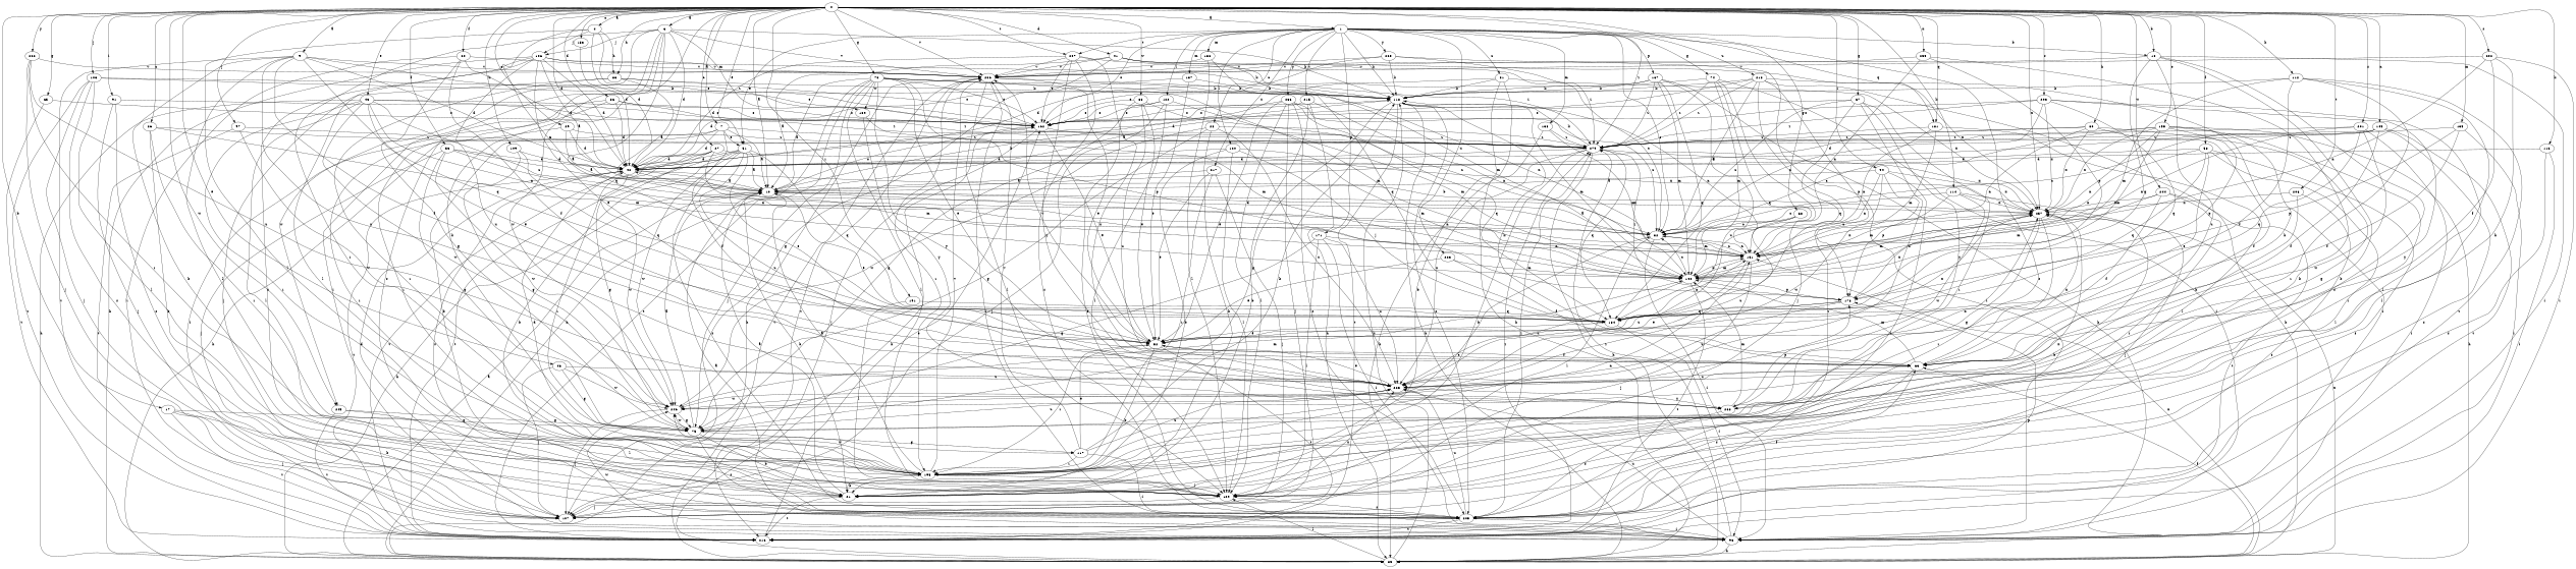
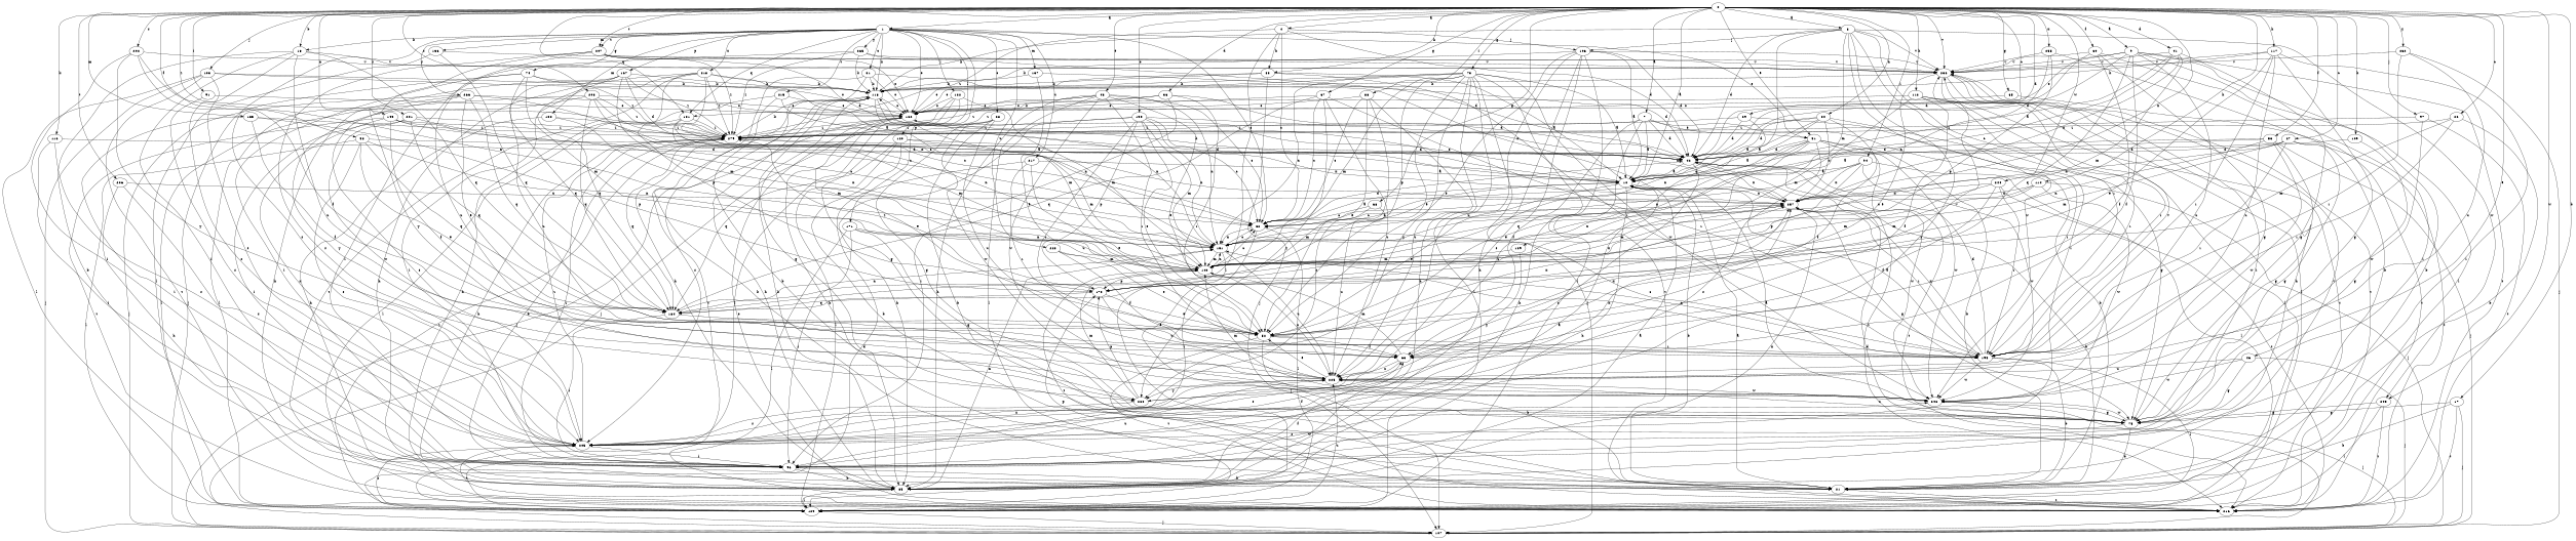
  strict digraph {
    0
    1
    3
    4
    7
    9
    10
    17
    18
    n10 [label=29]
    26
    27
    36
    41
    42
    43
    46
    51
    53
    58
    60
    65
    67
    68
    73
    80
    83
    88
    91
    94
    97
    103
    109
    112
    114
    116
    117
    135
    145
-   153
    155
    181
-   191
    201
    202
    203
    206
    207
    236
    244
    245
    255
    257
    262
    279
    28
    31
    32
    74
    118
    120
    122
    136
    137
    138
    162
    167
    171
    205
    215
    217
    218
    223
    265
    266
    96
    106
    139
    184
    195
    246
    129
    21
    63
    85
    216
    225
    52
    151
    75
    107
    140
    268
    173
    0 -> 1 [label=a]
    0 -> 3 [label=a]
    0 -> 4 [label=a]
    0 -> 7 [label=a]
    0 -> 9 [label=a]
    0 -> 10 [label=a]
    0 -> 17 [label=b]
    0 -> 18 [label=b]
    0 -> n10 [label=c]
    0 -> 26 [label=c]
    0 -> 27 [label=c]
    0 -> 36 [label=d]
    0 -> 41 [label=d]
    0 -> 42 [label=d]
    0 -> 43 [label=e]
    0 -> 46 [label=e]
    0 -> 51 [label=e]
    0 -> 53 [label=f]
    0 -> 58 [label=f]
    0 -> 60 [label=f]
    0 -> 65 [label=g]
    0 -> 67 [label=g]
    0 -> 68 [label=g]
    0 -> 73 [label=g]
    0 -> 80 [label=h]
    0 -> 83 [label=h]
-   0 -> 88 [label=w]
+   0 -> 88 [label=i]
    0 -> 91 [label=i]
    0 -> 94 [label=i]
    0 -> 97 [label=j]
    0 -> 103 [label=j]
    0 -> 109 [label=k]
    0 -> 112 [label=k]
    0 -> 114 [label=k]
    0 -> 116 [label=k]
    0 -> 117 [label=k]
    0 -> 135 [label=m]
    0 -> 145 [label=n]
-   0 -> 153 [label=o]
    0 -> 155 [label=o]
    0 -> 181 [label=q]
-   0 -> 191 [label=r]
    0 -> 201 [label=s]
    0 -> 202 [label=s]
    0 -> 203 [label=s]
    0 -> 206 [label=t]
    0 -> 207 [label=t]
    0 -> 236 [label=v]
    0 -> 244 [label=w]
    0 -> 245 [label=w]
    0 -> 255 [label=x]
    0 -> 257 [label=x]
    0 -> 262 [label=y]
    0 -> 279 [label=z]
    1 -> 18 [label=b]
    1 -> 51 [label=e]
    1 -> 181 [label=q]
    1 -> 207 [label=t]
    1 -> 28 [label=c]
    1 -> 31 [label=c]
    1 -> 32 [label=c]
    1 -> 74 [label=g]
    1 -> 118 [label=k]
    1 -> 120 [label=l]
    1 -> 122 [label=l]
    1 -> 136 [label=m]
    1 -> 137 [label=m]
    1 -> 138 [label=m]
    1 -> 162 [label=o]
    1 -> 167 [label=p]
    1 -> 171 [label=p]
    1 -> 205 [label=s]
    1 -> 215 [label=t]
    1 -> 217 [label=u]
    1 -> 218 [label=u]
    1 -> 223 [label=u]
    1 -> 265 [label=y]
    1 -> 266 [label=y]
    3 -> 42 [label=d]
    3 -> 236 [label=v]
    3 -> 245 [label=w]
    3 -> 118 [label=k]
    3 -> 205 [label=s]
    3 -> 96 [label=i]
    3 -> 106 [label=j]
    3 -> 139 [label=m]
    3 -> 184 [label=q]
    3 -> 195 [label=r]
    3 -> 246 [label=w]
    4 -> 42 [label=d]
    4 -> 83 [label=h]
    4 -> 279 [label=z]
    4 -> 32 [label=c]
    4 -> 106 [label=j]
    4 -> 129 [label=l]
    7 -> 10 [label=a]
    7 -> 42 [label=d]
    7 -> 51 [label=e]
    7 -> 279 [label=z]
    7 -> 21 [label=b]
    7 -> 63 [label=f]
    7 -> 85 [label=h]
    9 -> 42 [label=d]
    9 -> 236 [label=v]
    9 -> 162 [label=o]
    9 -> 184 [label=q]
    9 -> 129 [label=l]
    9 -> 21 [label=b]
    9 -> 63 [label=f]
    9 -> 216 [label=t]
    9 -> 225 [label=u]
    10 -> 257 [label=x]
    10 -> 118 [label=k]
    10 -> 162 [label=o]
    10 -> 21 [label=b]
    10 -> 85 [label=h]
    10 -> 52 [label=e]
    10 -> 151 [label=n]
    17 -> 21 [label=b]
    17 -> 216 [label=t]
    17 -> 75 [label=g]
    17 -> 107 [label=j]
    18 -> 236 [label=v]
    18 -> 205 [label=s]
    18 -> 96 [label=i]
    18 -> 184 [label=q]
    18 -> 21 [label=b]
    18 -> 225 [label=u]
    n10 -> 10 [label=a]
    n10 -> 42 [label=d]
    n10 -> 279 [label=z]
    n10 -> 195 [label=r]
    26 -> 279 [label=z]
    26 -> 195 [label=r]
    26 -> 21 [label=b]
    26 -> 140 [label=m]
    27 -> 42 [label=d]
    27 -> 257 [label=x]
    27 -> 195 [label=r]
    27 -> 216 [label=t]
    27 -> 75 [label=g]
    27 -> 140 [label=m]
    36 -> 42 [label=d]
    36 -> 279 [label=z]
    36 -> 162 [label=o]
    36 -> 96 [label=i]
    36 -> 195 [label=r]
    41 -> 10 [label=a]
    41 -> 236 [label=v]
    41 -> 257 [label=x]
    41 -> 32 [label=c]
    41 -> 75 [label=g]
    41 -> 140 [label=m]
    42 -> 10 [label=a]
-   42 -> 257 [label=b]
+   42 -> 257 [label=x]
    42 -> 205 [label=s]
    42 -> 246 [label=w]
    42 -> 216 [label=t]
    43 -> 279 [label=z]
    43 -> 32 [label=c]
    43 -> 162 [label=o]
    43 -> 195 [label=r]
    43 -> 246 [label=w]
    43 -> 129 [label=l]
    43 -> 85 [label=h]
    43 -> 52 [label=e]
    43 -> 151 [label=n]
    46 -> 246 [label=w]
    46 -> 225 [label=u]
    46 -> 75 [label=g]
    46 -> 107 [label=j]
    51 -> 10 [label=a]
    51 -> 42 [label=d]
    51 -> 205 [label=s]
    51 -> 184 [label=q]
    51 -> 246 [label=w]
    51 -> 21 [label=b]
    51 -> 216 [label=t]
    51 -> 225 [label=u]
    51 -> 52 [label=e]
    53 -> 10 [label=a]
    53 -> 42 [label=d]
    53 -> 246 [label=w]
    53 -> 151 [label=n]
    53 -> 75 [label=g]
    53 -> 107 [label=j]
    58 -> 42 [label=d]
    58 -> 205 [label=s]
    58 -> 184 [label=q]
    58 -> 129 [label=l]
    58 -> 52 [label=e]
    58 -> 151 [label=n]
    60 -> 42 [label=d]
    60 -> 236 [label=v]
    60 -> 96 [label=i]
    60 -> 63 [label=f]
    60 -> 75 [label=g]
    65 -> 162 [label=o]
    65 -> 216 [label=t]
    67 -> 32 [label=c]
    67 -> 162 [label=o]
    67 -> 184 [label=q]
    67 -> 195 [label=r]
    67 -> 225 [label=u]
    67 -> 268 [label=y]
    68 -> 32 [label=c]
    68 -> 225 [label=u]
    68 -> 140 [label=m]
    73 -> 10 [label=a]
    73 -> 118 [label=k]
    73 -> 162 [label=o]
-   73 -> 139 [label=w]
+   73 -> 246 [label=w]
    73 -> 129 [label=l]
    73 -> 85 [label=h]
    73 -> 216 [label=t]
    73 -> 52 [label=e]
    73 -> 151 [label=n]
    73 -> 107 [label=j]
    73 -> 140 [label=m]
    73 -> 268 [label=y]
    73 -> 173 [label=p]
+   80 -> 10 [label=a]
    80 -> 42 [label=d]
    80 -> 257 [label=x]
    80 -> 279 [label=z]
    80 -> 63 [label=f]
    80 -> 151 [label=n]
    80 -> 75 [label=g]
    83 -> 10 [label=a]
    83 -> 118 [label=k]
    83 -> 162 [label=o]
    83 -> 195 [label=r]
    83 -> 107 [label=j]
    88 -> 32 [label=c]
    88 -> 162 [label=o]
    88 -> 205 [label=s]
    88 -> 225 [label=u]
    88 -> 52 [label=e]
    91 -> 162 [label=o]
    91 -> 205 [label=s]
-   91 -> 107 [label=j]
    94 -> 10 [label=a]
    94 -> 257 [label=x]
    94 -> 246 [label=w]
    94 -> 129 [label=l]
    94 -> 151 [label=n]
    94 -> 173 [label=p]
    97 -> 279 [label=z]
    97 -> 246 [label=w]
    97 -> 216 [label=t]
    103 -> 118 [label=k]
    103 -> 162 [label=o]
    103 -> 205 [label=s]
    103 -> 129 [label=l]
    103 -> 216 [label=t]
    103 -> 107 [label=j]
    109 -> 42 [label=d]
-   109 -> 184 [label=q]
    109 -> 75 [label=g]
-   112 -> 118 [label=k]
+   112 -> 181 [label=k]
    112 -> 195 [label=r]
    112 -> 129 [label=l]
    112 -> 63 [label=f]
    112 -> 216 [label=t]
    112 -> 140 [label=m]
    114 -> 257 [label=x]
    114 -> 32 [label=c]
    114 -> 246 [label=w]
    114 -> 107 [label=j]
    114 -> 140 [label=m]
    116 -> 42 [label=d]
    116 -> 205 [label=s]
    116 -> 96 [label=i]
    117 -> 236 [label=v]
    117 -> 118 [label=k]
    117 -> 96 [label=i]
    117 -> 195 [label=r]
    117 -> 225 [label=u]
    117 -> 52 [label=e]
-   75 -> 117 [label=g]
+   117 -> 75 [label=g]
    135 -> 279 [label=z]
    135 -> 96 [label=i]
    135 -> 63 [label=f]
    135 -> 173 [label=p]
    145 -> 10 [label=a]
    145 -> 279 [label=z]
    145 -> 32 [label=c]
    145 -> 205 [label=s]
    145 -> 63 [label=f]
    145 -> 216 [label=t]
-   153 -> 42 [label=d]
    155 -> 257 [label=x]
    155 -> 279 [label=z]
    155 -> 32 [label=c]
    155 -> 195 [label=r]
    155 -> 85 [label=h]
-   155 -> 52 [label=h]
+   155 -> 52 [label=e]
    155 -> 151 [label=n]
    155 -> 140 [label=m]
    155 -> 173 [label=p]
    181 -> 279 [label=z]
    181 -> 129 [label=l]
    181 -> 151 [label=n]
    181 -> 140 [label=m]
-   191 -> 184 [label=q]
-   191 -> 129 [label=l]
    201 -> 279 [label=z]
    201 -> 96 [label=i]
    201 -> 184 [label=q]
    201 -> 246 [label=w]
    201 -> 151 [label=n]
    202 -> 236 [label=v]
    202 -> 96 [label=i]
    202 -> 63 [label=f]
    202 -> 151 [label=n]
-   202 -> 268 [label=h]
+   202 -> 268 [label=y]
    203 -> 257 [label=x]
    203 -> 279 [label=z]
    203 -> 32 [label=c]
    203 -> 162 [label=o]
    203 -> 184 [label=q]
    203 -> 129 [label=l]
    203 -> 268 [label=y]
    206 -> 257 [label=x]
    206 -> 205 [label=s]
-   206 -> 225 [label=h]
+   206 -> 85 [label=h]
    207 -> 42 [label=d]
    207 -> 236 [label=v]
    207 -> 279 [label=z]
    207 -> 162 [label=o]
    207 -> 205 [label=s]
    207 -> 225 [label=u]
    207 -> 268 [label=y]
    236 -> 118 [label=k]
    236 -> 96 [label=i]
    236 -> 195 [label=r]
    236 -> 129 [label=l]
    236 -> 85 [label=h]
-   236 -> 216 [label=t]
+   216 -> 236 [label=t]
    236 -> 52 [label=e]
    244 -> 257 [label=x]
    244 -> 195 [label=r]
    244 -> 63 [label=f]
    244 -> 216 [label=t]
    244 -> 140 [label=m]
    245 -> 129 [label=l]
    245 -> 216 [label=t]
    245 -> 75 [label=g]
    255 -> 236 [label=v]
    255 -> 21 [label=b]
    255 -> 151 [label=n]
    255 -> 173 [label=p]
    257 -> 32 [label=c]
    257 -> 195 [label=r]
    257 -> 21 [label=b]
    257 -> 75 [label=g]
    257 -> 140 [label=m]
    262 -> 236 [label=v]
    262 -> 195 [label=r]
    262 -> 225 [label=u]
    262 -> 107 [label=j]
    279 -> 42 [label=d]
    279 -> 257 [label=x]
    279 -> 118 [label=k]
    279 -> 184 [label=q]
    279 -> 21 [label=b]
    279 -> 85 [label=h]
-   279 -> 225 [label=u]
    28 -> 279 [label=z]
    28 -> 246 [label=w]
    28 -> 21 [label=b]
    28 -> 225 [label=u]
    28 -> 75 [label=g]
    31 -> 257 [label=x]
    31 -> 118 [label=k]
    31 -> 162 [label=o]
    31 -> 21 [label=b]
    31 -> 85 [label=h]
    32 -> 10 [label=a]
    32 -> 42 [label=d]
    32 -> 96 [label=i]
    32 -> 129 [label=l]
    32 -> 151 [label=n]
    74 -> 279 [label=z]
    74 -> 118 [label=k]
    74 -> 96 [label=i]
    74 -> 184 [label=q]
    74 -> 107 [label=j]
    74 -> 140 [label=m]
    118 -> 162 [label=o]
    118 -> 205 [label=s]
    118 -> 85 [label=h]
    118 -> 216 [label=t]
    118 -> 151 [label=n]
    118 -> 75 [label=g]
    118 -> 140 [label=m]
    120 -> 42 [label=d]
-   120 -> 184 [label=j]
+   120 -> 184 [label=q]
    120 -> 129 [label=l]
    120 -> 21 [label=b]
    120 -> 140 [label=m]
    122 -> 162 [label=o]
    122 -> 129 [label=l]
    122 -> 75 [label=g]
    122 -> 107 [label=j]
    122 -> 140 [label=m]
    136 -> 236 [label=v]
    136 -> 184 [label=q]
    136 -> 129 [label=l]
    137 -> 42 [label=d]
    137 -> 118 [label=k]
    137 -> 52 [label=e]
    138 -> 279 [label=z]
    138 -> 85 [label=h]
    138 -> 140 [label=m]
    162 -> 279 [label=z]
    162 -> 85 [label=h]
    162 -> 52 [label=e]
    162 -> 107 [label=j]
    167 -> 42 [label=d]
    167 -> 279 [label=z]
    167 -> 118 [label=k]
    167 -> 184 [label=q]
    167 -> 85 [label=h]
    167 -> 225 [label=u]
    167 -> 140 [label=m]
    171 -> 96 [label=i]
    171 -> 129 [label=l]
-   171 -> 225 [label=u]
+   171 -> 140 [label=u]
    171 -> 151 [label=n]
    171 -> 75 [label=g]
    205 -> 279 [label=z]
    205 -> 96 [label=i]
    205 -> 63 [label=f]
    205 -> 216 [label=t]
    205 -> 225 [label=u]
    215 -> 162 [label=o]
    215 -> 21 [label=b]
    215 -> 85 [label=h]
    215 -> 151 [label=n]
    217 -> 10 [label=a]
    217 -> 195 [label=r]
    217 -> 52 [label=e]
-   217 -> 107 [label=j]
+   217 -> 107 [label=d]
    218 -> 10 [label=a]
    218 -> 279 [label=z]
    218 -> 32 [label=c]
    218 -> 118 [label=k]
    218 -> 96 [label=i]
    218 -> 85 [label=h]
    218 -> 216 [label=t]
    218 -> 173 [label=p]
    223 -> 63 [label=f]
    223 -> 52 [label=e]
    223 -> 140 [label=m]
    265 -> 42 [label=d]
    265 -> 236 [label=v]
    265 -> 279 [label=z]
    265 -> 118 [label=k]
    265 -> 96 [label=i]
    266 -> 32 [label=c]
    266 -> 162 [label=o]
    266 -> 205 [label=s]
    266 -> 184 [label=q]
    266 -> 129 [label=l]
    266 -> 52 [label=e]
    266 -> 107 [label=j]
    96 -> 10 [label=a]
    96 -> 279 [label=z]
    96 -> 246 [label=w]
+   96 -> 21 [label=b]
    96 -> 85 [label=h]
    96 -> 225 [label=u]
    106 -> 10 [label=a]
    106 -> 42 [label=d]
    106 -> 236 [label=v]
    106 -> 118 [label=k]
    106 -> 205 [label=s]
    106 -> 129 [label=l]
    106 -> 85 [label=h]
    106 -> 225 [label=u]
    106 -> 52 [label=e]
    139 -> 140 [label=m]
    139 -> 268 [label=y]
    184 -> 96 [label=i]
    184 -> 52 [label=e]
    184 -> 151 [label=n]
    195 -> 10 [label=a]
    195 -> 42 [label=d]
    195 -> 236 [label=v]
    195 -> 257 [label=x]
    195 -> 32 [label=c]
    195 -> 246 [label=w]
    195 -> 129 [label=l]
    195 -> 21 [label=b]
    195 -> 151 [label=n]
    246 -> 75 [label=g]
    246 -> 107 [label=j]
    246 -> 140 [label=m]
    129 -> 205 [label=s]
    129 -> 225 [label=u]
    129 -> 107 [label=j]
    21 -> 10 [label=a]
    21 -> 216 [label=t]
    63 -> 257 [label=x]
-   63 -> 118 [label=k]
    63 -> 205 [label=s]
    63 -> 225 [label=u]
    63 -> 140 [label=m]
    85 -> 10 [label=a]
    85 -> 236 [label=v]
    85 -> 257 [label=x]
    85 -> 118 [label=k]
    85 -> 129 [label=l]
    85 -> 63 [label=f]
    85 -> 151 [label=n]
    216 -> 279 [label=z]
    216 -> 162 [label=o]
    216 -> 173 [label=p]
    225 -> 246 [label=w]
    225 -> 52 [label=e]
    225 -> 268 [label=y]
    52 -> 236 [label=v]
    52 -> 257 [label=x]
    52 -> 195 [label=r]
    52 -> 21 [label=b]
    52 -> 63 [label=f]
    52 -> 216 [label=t]
    151 -> 257 [label=x]
    151 -> 32 [label=c]
    151 -> 225 [label=u]
    151 -> 107 [label=j]
    151 -> 140 [label=m]
    75 -> 10 [label=a]
    75 -> 205 [label=s]
    75 -> 246 [label=w]
    75 -> 21 [label=b]
    75 -> 225 [label=u]
    107 -> 42 [label=d]
    140 -> 32 [label=c]
    140 -> 216 [label=t]
    140 -> 225 [label=u]
    140 -> 151 [label=n]
    140 -> 173 [label=p]
    268 -> 257 [label=x]
    268 -> 205 [label=s]
    268 -> 140 [label=m]
    268 -> 173 [label=p]
    173 -> 257 [label=x]
    173 -> 279 [label=z]
    173 -> 184 [label=q]
    173 -> 225 [label=u]
    173 -> 52 [label=e]
  }
